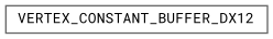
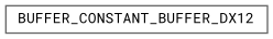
  digraph {
    rankdir=LR
    fontname="Roboto Mono"
-   n1 [color=grey40 fillcolor=white fontname="Roboto Mono" fontsize=10 height=0.2 label=VERTEX_CONSTANT_BUFFER_DX12 shape=box style=filled width=0.4]
+   n1 [color=grey40 fillcolor=white fontname="Roboto Mono" fontsize=10 height=0.2 label=BUFFER_CONSTANT_BUFFER_DX12 shape=box style=filled width=0.4]
  }
